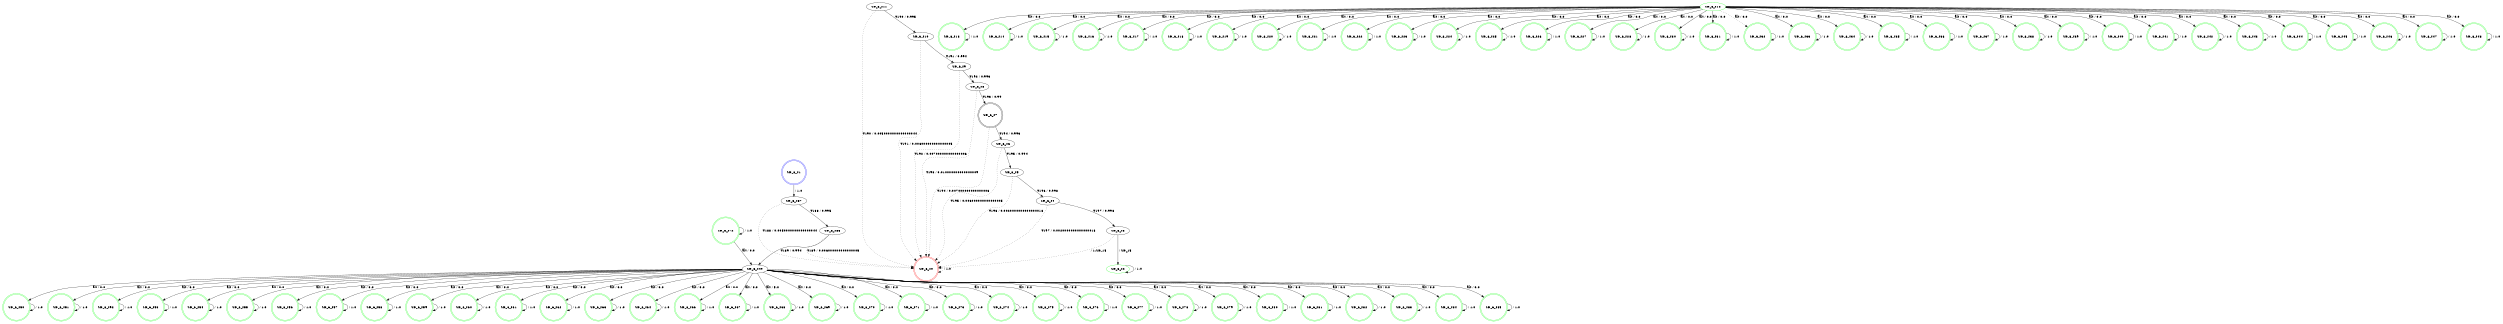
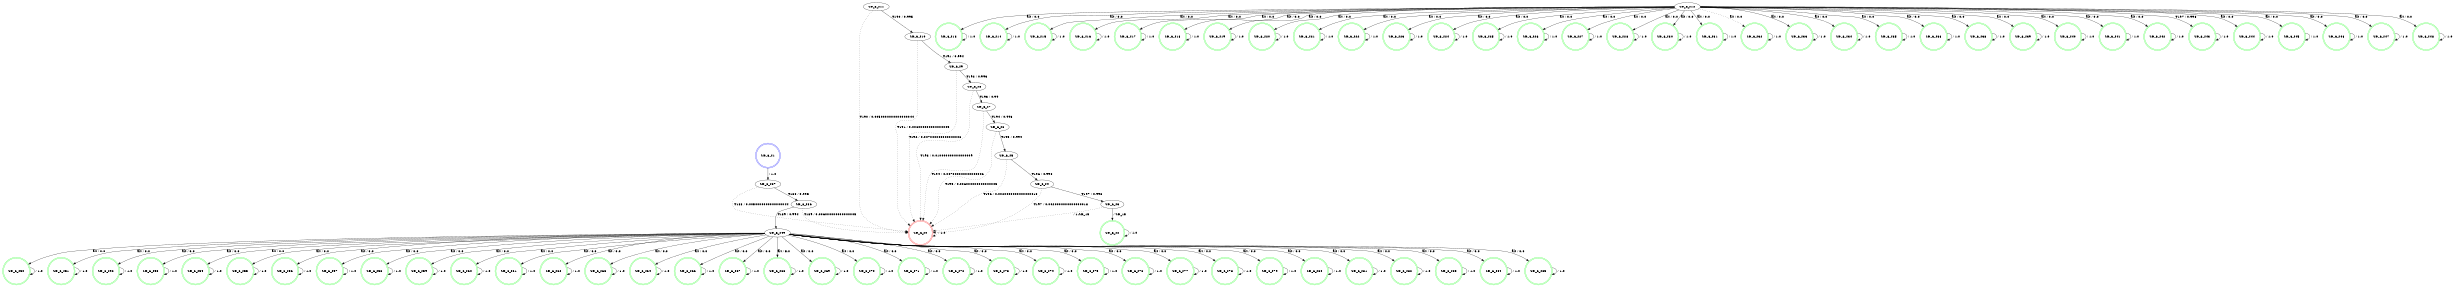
  digraph {
    node [color=green shape=doublecircle]
    n1 [color=red label=SD_6_s0]
    n2 [color=blue label=SD_6_s1]
    n3 [label=SD_6_s87 color="" shape=""]
    n4 [label=SD_6_s86 color="" shape=""]
-   n5 [label=SD_6_s2 shape=ellipse]
+   n5 [label=SD_6_s2]
    n6 [label=SD_6_s3 color="" shape=""]
    n7 [label=SD_6_s4 color="" shape=""]
    n8 [label=SD_6_s5 color="" shape=""]
    n9 [label=SD_6_s6 color="" shape=""]
-   n10 [label=SD_6_s7 color=""]
+   n10 [label=SD_6_s7 color="" shape=""]
    n11 [label=SD_6_s8 color="" shape=""]
    n12 [label=SD_6_s9 color="" shape=""]
    n13 [label=SD_6_s10 color="" shape=""]
    n14 [label=SD_6_s11 color="" shape=""]
-   n15 [label=SD_6_s12 shape=""]
+   n15 [label=SD_6_s12 color="" shape=""]
    n16 [label=SD_6_s13]
    n17 [label=SD_6_s14]
    n18 [label=SD_6_s15]
    n19 [label=SD_6_s16]
    n20 [label=SD_6_s17]
    n21 [label=SD_6_s18]
    n22 [label=SD_6_s19]
    n23 [label=SD_6_s20]
    n24 [label=SD_6_s21]
    n25 [label=SD_6_s22]
    n26 [label=SD_6_s23]
    n27 [label=SD_6_s24]
    n28 [label=SD_6_s25]
    n29 [label=SD_6_s26]
    n30 [label=SD_6_s27]
    n31 [label=SD_6_s28]
    n32 [label=SD_6_s30]
    n33 [label=SD_6_s31]
    n34 [label=SD_6_s32]
    n35 [label=SD_6_s33]
    n36 [label=SD_6_s34]
    n37 [label=SD_6_s35]
    n38 [label=SD_6_s36]
-   n39 [label=SD_6_s37]
    n40 [label=SD_6_s38]
    n41 [label=SD_6_s39]
    n42 [label=SD_6_s40]
    n43 [label=SD_6_s41]
    n44 [label=SD_6_s42]
    n45 [label=SD_6_s43]
    n46 [label=SD_6_s44]
    n47 [label=SD_6_s45]
    n48 [label=SD_6_s46]
    n49 [label=SD_6_s47]
    n50 [label=SD_6_s48]
    n51 [label=SD_6_s49 color="" shape=""]
    n52 [label=SD_6_s50]
    n53 [label=SD_6_s51]
    n54 [label=SD_6_s92]
    n55 [label=SD_6_s53]
    n56 [label=SD_6_s54]
    n57 [label=SD_6_s55]
    n58 [label=SD_6_s56]
    n59 [label=SD_6_s57]
    n60 [label=SD_6_s58]
    n61 [label=SD_6_s59]
    n62 [label=SD_6_s60]
    n63 [label=SD_6_s61]
    n64 [label=SD_6_s62]
    n65 [label=SD_6_s63]
    n66 [label=SD_6_s64]
    n67 [label=SD_6_s66]
    n68 [label=SD_6_s67]
    n69 [label=SD_6_s68]
    n70 [label=SD_6_s69]
    n71 [label=SD_6_s70]
    n72 [label=SD_6_s71]
    n73 [label=SD_6_s72]
    n74 [label=SD_6_s73]
    n75 [label=SD_6_s74]
    n76 [label=SD_6_s75]
    n77 [label=SD_6_s76]
    n78 [label=SD_6_s77]
    n79 [label=SD_6_s78]
    n80 [label=SD_6_s79]
    n81 [label=SD_6_s80]
    n82 [label=SD_6_s81]
    n83 [label=SD_6_s82]
    n84 [label=SD_6_s83]
    n85 [label=SD_6_s84]
    n86 [label=SD_6_s85]
    n1 -> n1 [label=" / 1.0" style=dotted]
    n2 -> n3 [label=" / 1.0"]
    n3 -> n1 [label="T188 / 0.0050000000000000044" style=dotted]
    n3 -> n4 [label="T188 / 0.995"]
    n4 -> n1 [label="T189 / 0.006000000000000005" style=dotted]
    n4 -> n51 [label="T189 / 0.994"]
    n5 -> n5 [label=" / 1.0"]
    n6 -> n1 [label=" / 1-SD_15" style=dotted]
    n6 -> n5 [label=" / SD_15"]
    n7 -> n1 [label="T197 / 0.0020000000000000018" style=dotted]
    n7 -> n6 [label="T197 / 0.998"]
    n8 -> n1 [label="T196 / 0.0020000000000000018" style=dotted]
    n8 -> n7 [label="T196 / 0.998"]
    n9 -> n1 [label="T195 / 0.006000000000000005" style=dotted]
    n9 -> n8 [label="T195 / 0.994"]
    n10 -> n1 [label="T194 / 0.007000000000000006" style=dotted]
    n10 -> n9 [label="T194 / 0.993"]
    n11 -> n1 [label="T193 / 0.010000000000000009" style=dotted]
    n11 -> n10 [label="T193 / 0.99"]
    n12 -> n1 [label="T192 / 0.007000000000000006" style=dotted]
    n12 -> n11 [label="T192 / 0.993"]
    n13 -> n1 [label="T191 / 0.006000000000000005" style=dotted]
    n13 -> n12 [label="T191 / 0.994"]
    n14 -> n1 [label="T190 / 0.0050000000000000044" style=dotted]
    n14 -> n13 [label="T190 / 0.995"]
    n15 -> n16 [label="alt / 0.0"]
    n15 -> n17 [label="alt / 0.0"]
    n15 -> n18 [label="alt / 0.0"]
    n15 -> n19 [label="alt / 0.0"]
    n15 -> n20 [label="alt / 0.0"]
    n15 -> n21 [label="alt / 0.0"]
    n15 -> n22 [label="alt / 0.0"]
    n15 -> n23 [label="alt / 0.0"]
    n15 -> n24 [label="alt / 0.0"]
    n15 -> n25 [label="alt / 0.0"]
    n15 -> n26 [label="alt / 0.0"]
    n15 -> n27 [label="alt / 0.0"]
    n15 -> n28 [label="alt / 0.0"]
    n15 -> n29 [label="alt / 0.0"]
    n15 -> n30 [label="alt / 0.0"]
    n15 -> n31 [label="alt / 0.0"]
    n15 -> n32 [label="alt / 0.0"]
    n15 -> n33 [label="alt / 0.0"]
    n15 -> n34 [label="alt / 0.0" style=dotted]
    n15 -> n35 [label="alt / 0.0"]
    n15 -> n36 [label="alt / 0.0"]
    n15 -> n37 [label="alt / 0.0"]
    n15 -> n38 [label="alt / 0.0"]
-   n15 -> n39 [label="alt / 0.0"]
    n15 -> n40 [label="alt / 0.0"]
    n15 -> n41 [label="alt / 0.0"]
    n15 -> n42 [label="alt / 0.0"]
    n15 -> n43 [label="alt / 0.0"]
    n15 -> n44 [label="alt / 0.0"]
-   n15 -> n45 [label="alt / 0.0"]
+   n15 -> n45 [label="T197 / 0.998"]
    n15 -> n46 [label="alt / 0.0"]
    n15 -> n47 [label="alt / 0.0"]
    n15 -> n48 [label="alt / 0.0"]
    n15 -> n49 [label="alt / 0.0"]
    n15 -> n50 [label="alt / 0.0"]
    n16 -> n16 [label=" / 1.0"]
    n17 -> n17 [label=" / 1.0"]
    n18 -> n18 [label=" / 1.0"]
    n19 -> n19 [label=" / 1.0"]
    n20 -> n20 [label=" / 1.0"]
    n21 -> n21 [label=" / 1.0"]
    n22 -> n22 [label=" / 1.0"]
    n23 -> n23 [label=" / 1.0"]
    n24 -> n24 [label=" / 1.0"]
    n25 -> n25 [label=" / 1.0"]
    n26 -> n26 [label=" / 1.0"]
    n27 -> n27 [label=" / 1.0"]
    n28 -> n28 [label=" / 1.0"]
    n29 -> n29 [label=" / 1.0"]
    n30 -> n30 [label=" / 1.0"]
    n31 -> n31 [label=" / 1.0"]
    n32 -> n32 [label=" / 1.0"]
    n33 -> n33 [label=" / 1.0"]
    n34 -> n34 [label=" / 1.0"]
    n35 -> n35 [label=" / 1.0"]
    n36 -> n36 [label=" / 1.0"]
    n37 -> n37 [label=" / 1.0"]
    n38 -> n38 [label=" / 1.0"]
-   n39 -> n39 [label=" / 1.0"]
    n40 -> n40 [label=" / 1.0"]
    n41 -> n41 [label=" / 1.0"]
    n42 -> n42 [label=" / 1.0"]
    n43 -> n43 [label=" / 1.0"]
    n44 -> n44 [label=" / 1.0"]
    n45 -> n45 [label=" / 1.0"]
    n46 -> n46 [label=" / 1.0"]
    n47 -> n47 [label=" / 1.0"]
    n48 -> n48 [label=" / 1.0"]
    n49 -> n49 [label=" / 1.0"]
    n50 -> n50 [label=" / 1.0"]
    n51 -> n52 [label="alt / 0.0"]
    n51 -> n53 [label="alt / 0.0"]
    n51 -> n54 [label="alt / 0.0"]
    n51 -> n55 [label="alt / 0.0"]
    n51 -> n56 [label="alt / 0.0"]
    n51 -> n57 [label="alt / 0.0"]
    n51 -> n58 [label="alt / 0.0"]
    n51 -> n59 [label="alt / 0.0"]
    n51 -> n60 [label="alt / 0.0"]
    n51 -> n61 [label="alt / 0.0"]
    n51 -> n62 [label="alt / 0.0"]
    n51 -> n63 [label="alt / 0.0"]
    n51 -> n64 [label="alt / 0.0"]
    n51 -> n65 [label="alt / 0.0"]
    n51 -> n66 [label="alt / 0.0"]
    n51 -> n67 [label="alt / 0.0"]
    n51 -> n68 [label="alt / 0.0"]
    n51 -> n69 [label="alt / 5.0"]
    n51 -> n70 [label="alt / 0.0"]
    n51 -> n71 [label="alt / 0.0"]
    n51 -> n72 [label="alt / 0.0"]
-   n73 -> n51 [label="alt / 0.0"]
+   n51 -> n73 [label="alt / 0.0"]
    n51 -> n74 [label="alt / 0.0"]
    n51 -> n75 [label="alt / 0.0"]
    n51 -> n76 [label="alt / 0.0"]
    n51 -> n77 [label="alt / 0.0"]
    n51 -> n78 [label="alt / 0.0"]
    n51 -> n79 [label="alt / 0.0"]
    n51 -> n80 [label="alt / 0.0"]
    n51 -> n81 [label="alt / 0.0"]
    n51 -> n82 [label="alt / 0.0"]
    n51 -> n83 [label="alt / 0.0"]
    n51 -> n84 [label="alt / 0.0"]
    n51 -> n85 [label="alt / 0.0"]
    n51 -> n86 [label="alt / 0.0"]
    n52 -> n52 [label=" / 1.0"]
    n53 -> n53 [label=" / 1.0"]
    n54 -> n54 [label=" / 1.0"]
    n55 -> n55 [label=" / 1.0"]
    n56 -> n56 [label=" / 1.0"]
    n57 -> n57 [label=" / 1.0"]
    n58 -> n58 [label=" / 1.0"]
    n59 -> n59 [label=" / 1.0"]
    n60 -> n60 [label=" / 1.0"]
    n61 -> n61 [label=" / 1.0"]
    n62 -> n62 [label=" / 1.0"]
    n63 -> n63 [label=" / 1.0"]
    n64 -> n64 [label=" / 1.0"]
    n65 -> n65 [label=" / 1.0"]
    n66 -> n66 [label=" / 1.0"]
    n67 -> n67 [label=" / 1.0"]
    n68 -> n68 [label=" / 1.0"]
    n69 -> n69 [label=" / 1.0"]
    n70 -> n70 [label=" / 1.0"]
    n71 -> n71 [label=" / 1.0"]
    n72 -> n72 [label=" / 1.0"]
    n73 -> n73 [label=" / 1.0"]
    n74 -> n74 [label=" / 1.0"]
    n75 -> n75 [label=" / 1.0"]
    n76 -> n76 [label=" / 1.0"]
    n77 -> n77 [label=" / 1.0"]
    n78 -> n78 [label=" / 1.0"]
    n79 -> n79 [label=" / 1.0"]
    n80 -> n80 [label=" / 1.0"]
    n81 -> n81 [label=" / 1.0"]
    n82 -> n82 [label=" / 1.0"]
    n83 -> n83 [label=" / 1.0"]
    n84 -> n84 [label=" / 1.0"]
    n85 -> n85 [label=" / 1.0"]
    n86 -> n86 [label=" / 1.0"]
  }
